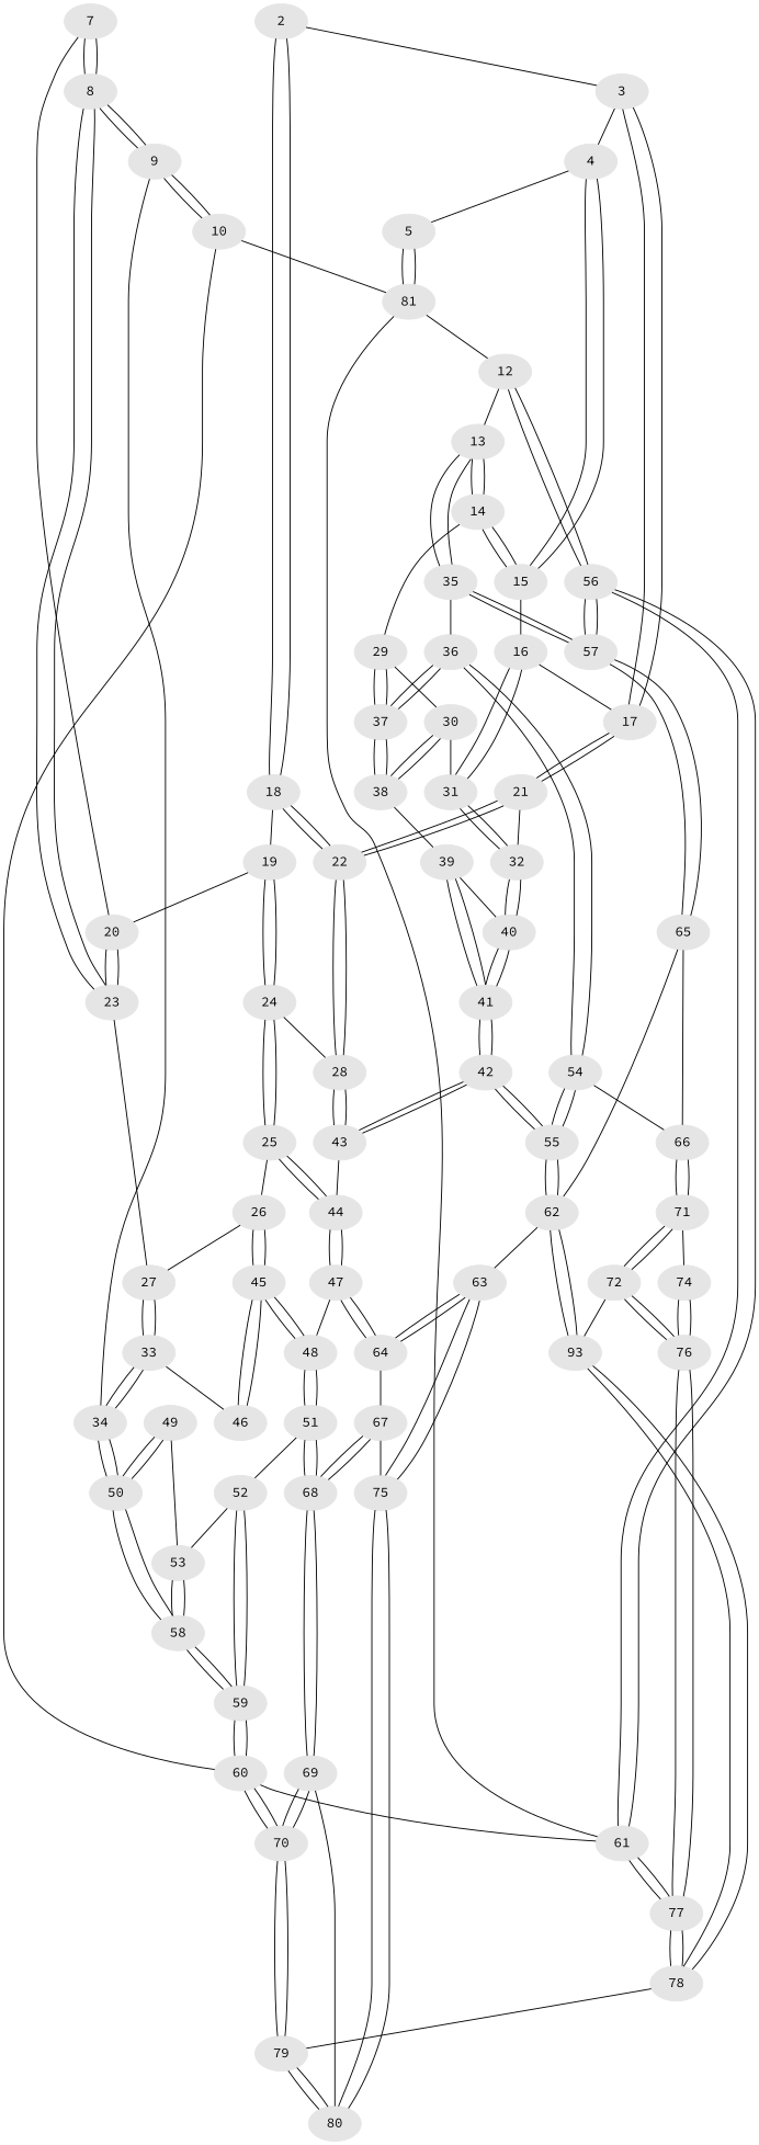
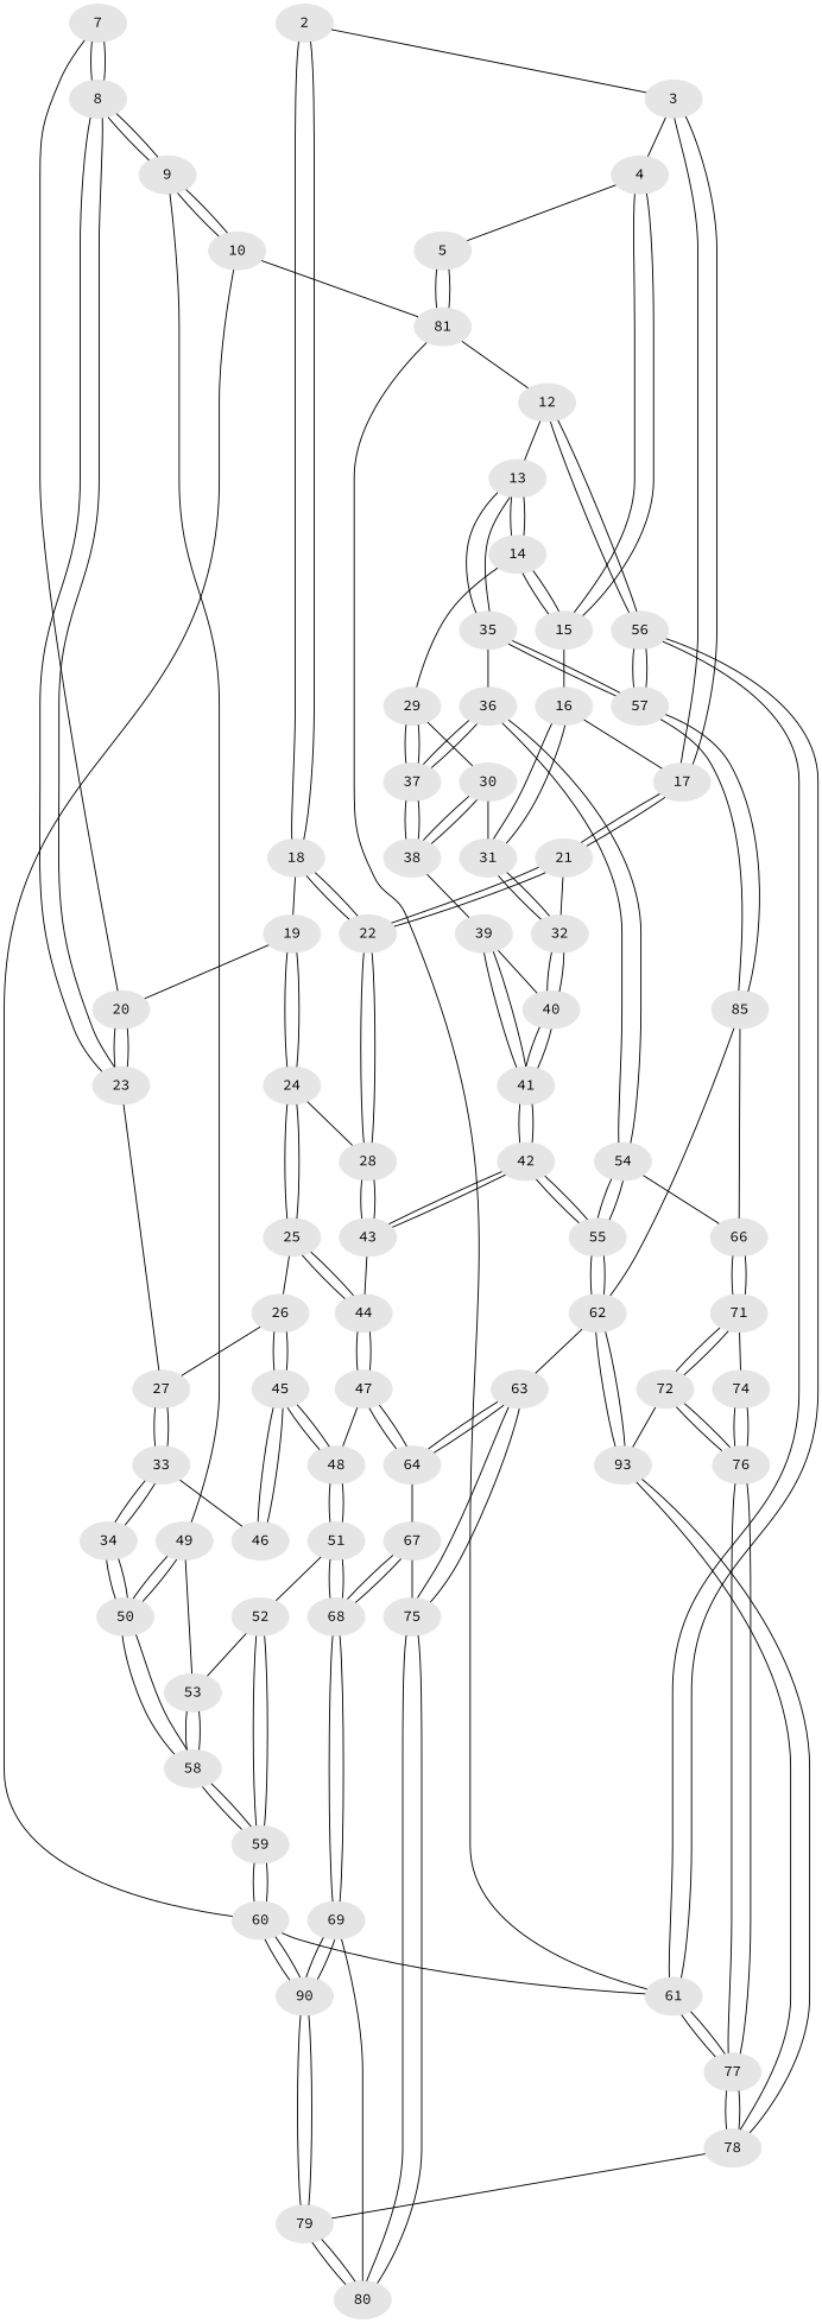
  graph {
    fontname="Source Code Pro"
    node [color=gray90 fontname="Source Code Pro" style=filled]
    edge [fontname="Source Code Pro"]
    2
    3
    18
    7
    8
    20
    4
    17
    19
    22
    5
    15
    21
    n14 [label=81]
    16
    12
    61
    10
    60
    9
    23
    34
    27
    50
-   70
+   70 [label=90]
    13
    56
    77
    14
    35
    57
    29
    36
    30
    37
    31
    32
    24
    28
    25
    40
    43
    33
    26
    44
    45
    47
    46
    48
    38
    39
    41
    58
    54
-   65
+   65 [label=85]
    55
    66
    42
    62
    64
    51
    49
    53
    67
    52
    68
    59
    69
    71
    63
    n71 [label=93]
    79
    78
    75
    80
    74
    76
    72
    2 -- 3
    2 -- 18
    2 -- 18
    3 -- 4
    3 -- 17
    3 -- 17
    18 -- 19
    18 -- 22
    18 -- 22
    7 -- 8
    7 -- 8
    7 -- 20
    8 -- 9
    8 -- 9
    8 -- 23
    8 -- 23
    20 -- 23
    20 -- 23
    4 -- 5
    4 -- 15
    4 -- 15
    17 -- 21
    17 -- 21
    19 -- 20
    19 -- 24
    19 -- 24
    22 -- 28
    22 -- 28
    5 -- n14
    5 -- n14
    15 -- 16
    21 -- 22
    21 -- 22
    21 -- 32
    n14 -- 12
    n14 -- 61
    16 -- 17
    16 -- 31
    16 -- 31
    12 -- 13
    12 -- 56
    12 -- 56
    61 -- 77
    61 -- 77
    10 -- n14
    10 -- 60
    60 -- 61
    60 -- 70
    60 -- 70
    9 -- 10
    9 -- 10
-   9 -- 34
+   9 -- 49
    23 -- 27
    34 -- 50
    34 -- 50
    27 -- 33
    27 -- 33
    50 -- 58
    50 -- 58
    70 -- 79
    70 -- 79
    13 -- 14
    13 -- 14
    13 -- 35
    13 -- 35
    56 -- 61
    56 -- 61
    56 -- 57
    56 -- 57
    77 -- 78
    77 -- 78
    14 -- 15
    14 -- 15
    14 -- 29
    35 -- 57
    35 -- 57
    35 -- 36
    57 -- 65
    57 -- 65
    29 -- 30
    29 -- 37
    29 -- 37
    36 -- 37
    36 -- 37
    36 -- 54
    36 -- 54
    30 -- 31
    30 -- 38
    30 -- 38
    37 -- 38
    37 -- 38
    31 -- 32
    31 -- 32
    32 -- 40
    32 -- 40
    24 -- 28
    24 -- 25
    24 -- 25
    28 -- 43
    28 -- 43
    25 -- 26
    25 -- 44
    25 -- 44
    40 -- 41
    40 -- 41
    43 -- 44
    33 -- 34
    33 -- 34
    33 -- 46
    26 -- 27
    26 -- 45
    26 -- 45
    44 -- 47
    44 -- 47
    45 -- 46
    45 -- 46
    45 -- 48
    45 -- 48
    47 -- 48
    47 -- 64
    47 -- 64
    48 -- 51
    48 -- 51
    38 -- 39
    39 -- 40
    39 -- 41
    39 -- 41
    41 -- 42
    41 -- 42
    58 -- 59
    58 -- 59
    54 -- 55
    54 -- 55
    54 -- 66
    65 -- 66
    65 -- 62
    55 -- 62
    55 -- 62
    66 -- 71
    66 -- 71
    42 -- 43
    42 -- 43
    42 -- 55
    42 -- 55
    62 -- 63
    62 -- n71
    62 -- n71
    64 -- 67
    51 -- 52
    51 -- 68
    51 -- 68
    49 -- 50
    49 -- 50
    49 -- 53
    53 -- 58
    53 -- 58
    67 -- 68
    67 -- 68
    67 -- 75
    52 -- 53
    52 -- 59
    52 -- 59
    68 -- 69
    68 -- 69
    59 -- 60
    59 -- 60
    69 -- 70
    69 -- 70
    69 -- 80
    71 -- 74
    71 -- 72
    71 -- 72
    63 -- 64
    63 -- 64
    63 -- 75
    63 -- 75
    n71 -- 78
    n71 -- 78
    79 -- 80
    79 -- 80
    78 -- 79
    75 -- 80
    75 -- 80
    74 -- 76
    74 -- 76
    76 -- 77
    76 -- 77
    72 -- n71
    72 -- 76
    72 -- 76
  }
